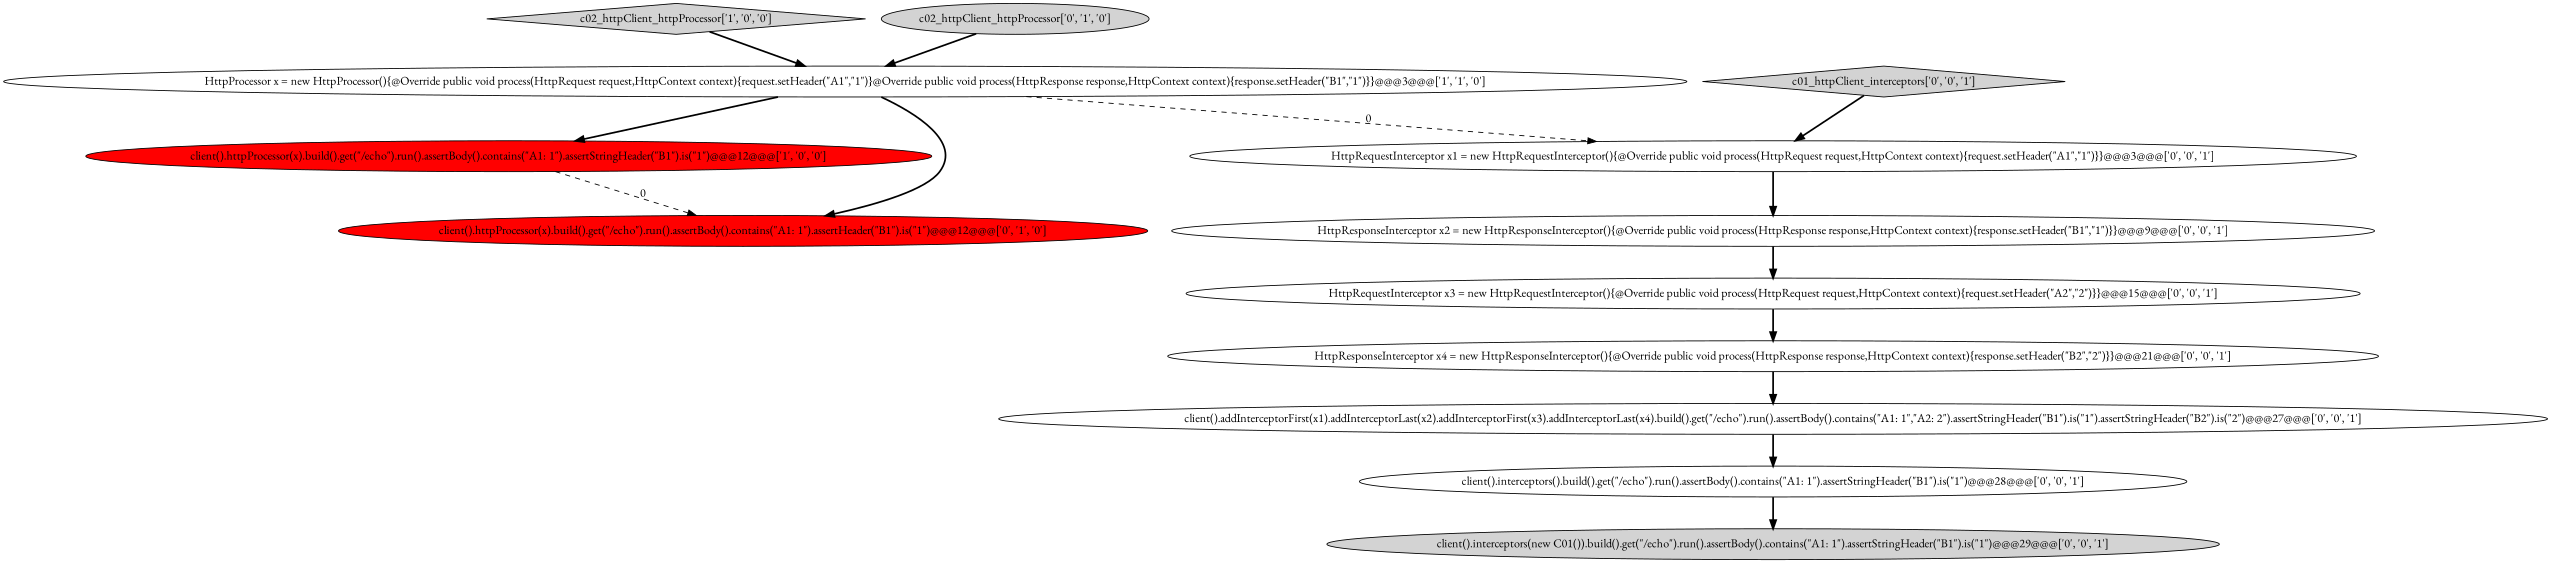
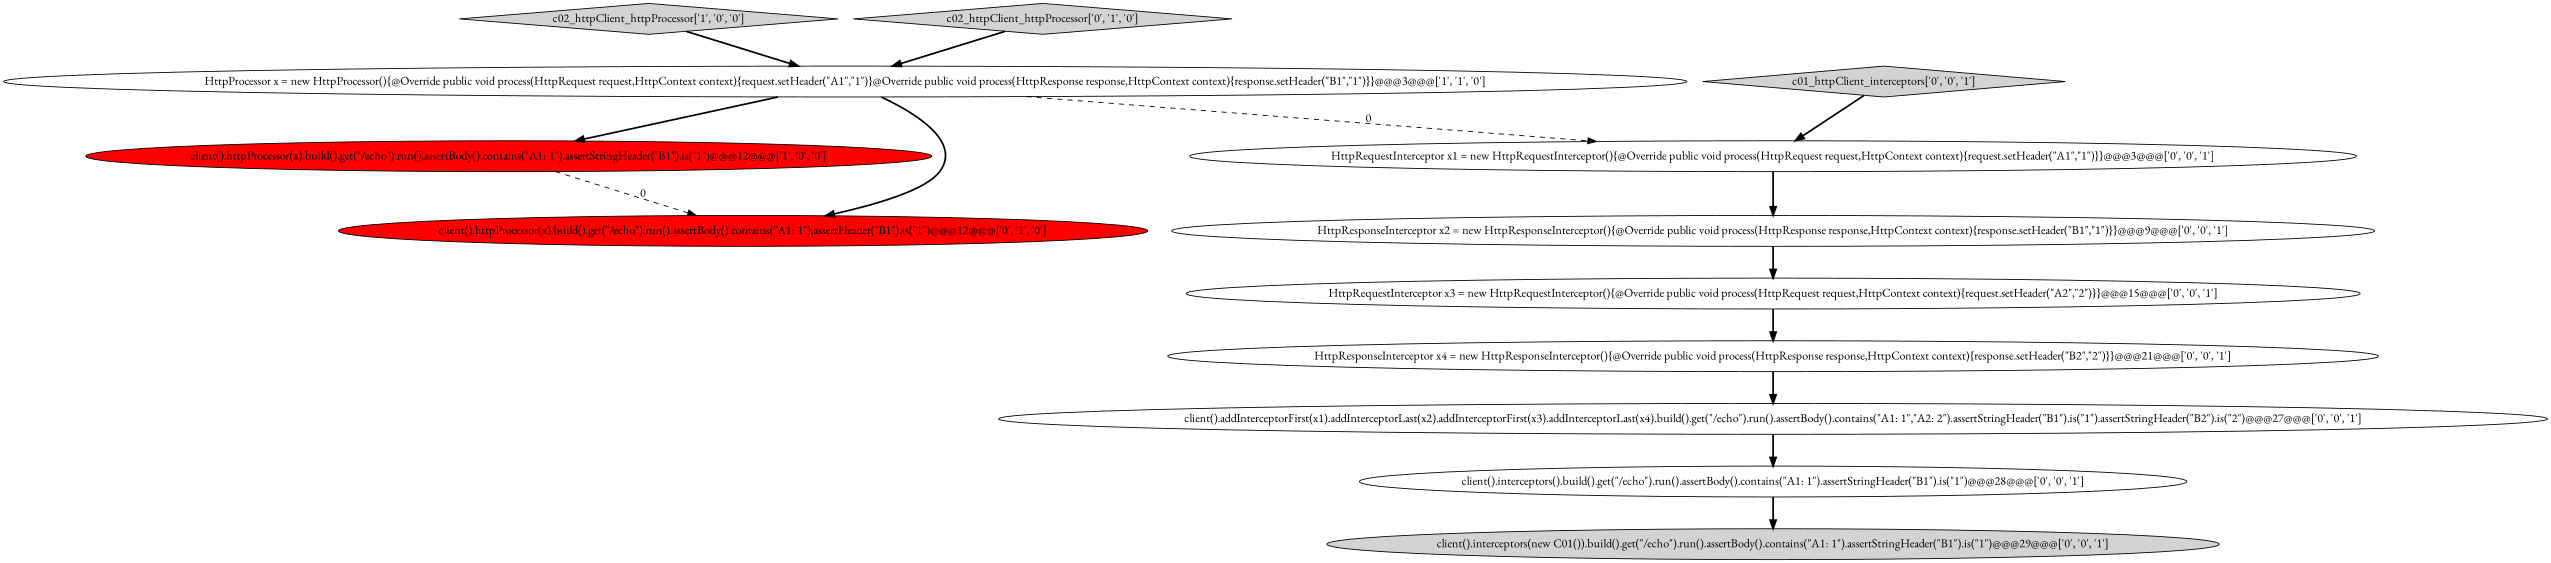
  digraph {
    fontname="EB Garamond"
    node [fillcolor=white shape=ellipse style=filled fontname="EB Garamond"]
    edge [style=bold fontname="EB Garamond"]
    n1 [label="HttpResponseInterceptor x2 = new HttpResponseInterceptor(){@Override public void process(HttpResponse response,HttpContext context){response.setHeader(\"B1\",\"1\")}}@@@9@@@['0', '0', '1']"]
    n2 [label="HttpRequestInterceptor x3 = new HttpRequestInterceptor(){@Override public void process(HttpRequest request,HttpContext context){request.setHeader(\"A2\",\"2\")}}@@@15@@@['0', '0', '1']"]
    n3 [label="HttpResponseInterceptor x4 = new HttpResponseInterceptor(){@Override public void process(HttpResponse response,HttpContext context){response.setHeader(\"B2\",\"2\")}}@@@21@@@['0', '0', '1']"]
    n4 [label="client().addInterceptorFirst(x1).addInterceptorLast(x2).addInterceptorFirst(x3).addInterceptorLast(x4).build().get(\"/echo\").run().assertBody().contains(\"A1: 1\",\"A2: 2\").assertStringHeader(\"B1\").is(\"1\").assertStringHeader(\"B2\").is(\"2\")@@@27@@@['0', '0', '1']"]
    n5 [fillcolor=red label="client().httpProcessor(x).build().get(\"/echo\").run().assertBody().contains(\"A1: 1\").assertHeader(\"B1\").is(\"1\")@@@12@@@['0', '1', '0']"]
    n6 [fillcolor=lightgray label="client().interceptors(new C01()).build().get(\"/echo\").run().assertBody().contains(\"A1: 1\").assertStringHeader(\"B1\").is(\"1\")@@@29@@@['0', '0', '1']"]
    n7 [label="HttpRequestInterceptor x1 = new HttpRequestInterceptor(){@Override public void process(HttpRequest request,HttpContext context){request.setHeader(\"A1\",\"1\")}}@@@3@@@['0', '0', '1']"]
    n8 [fillcolor=lightgray label="c02_httpClient_httpProcessor['1', '0', '0']" shape=diamond]
    n9 [label="HttpProcessor x = new HttpProcessor(){@Override public void process(HttpRequest request,HttpContext context){request.setHeader(\"A1\",\"1\")}@Override public void process(HttpResponse response,HttpContext context){response.setHeader(\"B1\",\"1\")}}@@@3@@@['1', '1', '0']"]
-   n10 [fillcolor=lightgray label="c02_httpClient_httpProcessor['0', '1', '0']"]
+   n10 [fillcolor=lightgray label="c02_httpClient_httpProcessor['0', '1', '0']" shape=diamond]
    n11 [label="client().interceptors().build().get(\"/echo\").run().assertBody().contains(\"A1: 1\").assertStringHeader(\"B1\").is(\"1\")@@@28@@@['0', '0', '1']"]
    n12 [fillcolor=red label="client().httpProcessor(x).build().get(\"/echo\").run().assertBody().contains(\"A1: 1\").assertStringHeader(\"B1\").is(\"1\")@@@12@@@['1', '0', '0']"]
    n13 [fillcolor=lightgray label="c01_httpClient_interceptors['0', '0', '1']" shape=diamond]
    n1 -> n2
    n2 -> n3
    n3 -> n4
    n4 -> n11
    n7 -> n1
    n8 -> n9
    n9 -> n5
    n9 -> n7 [label=0 style=dashed]
    n9 -> n12
    n10 -> n9
    n11 -> n6
    n12 -> n5 [label=0 style=dashed]
    n13 -> n7
  }
